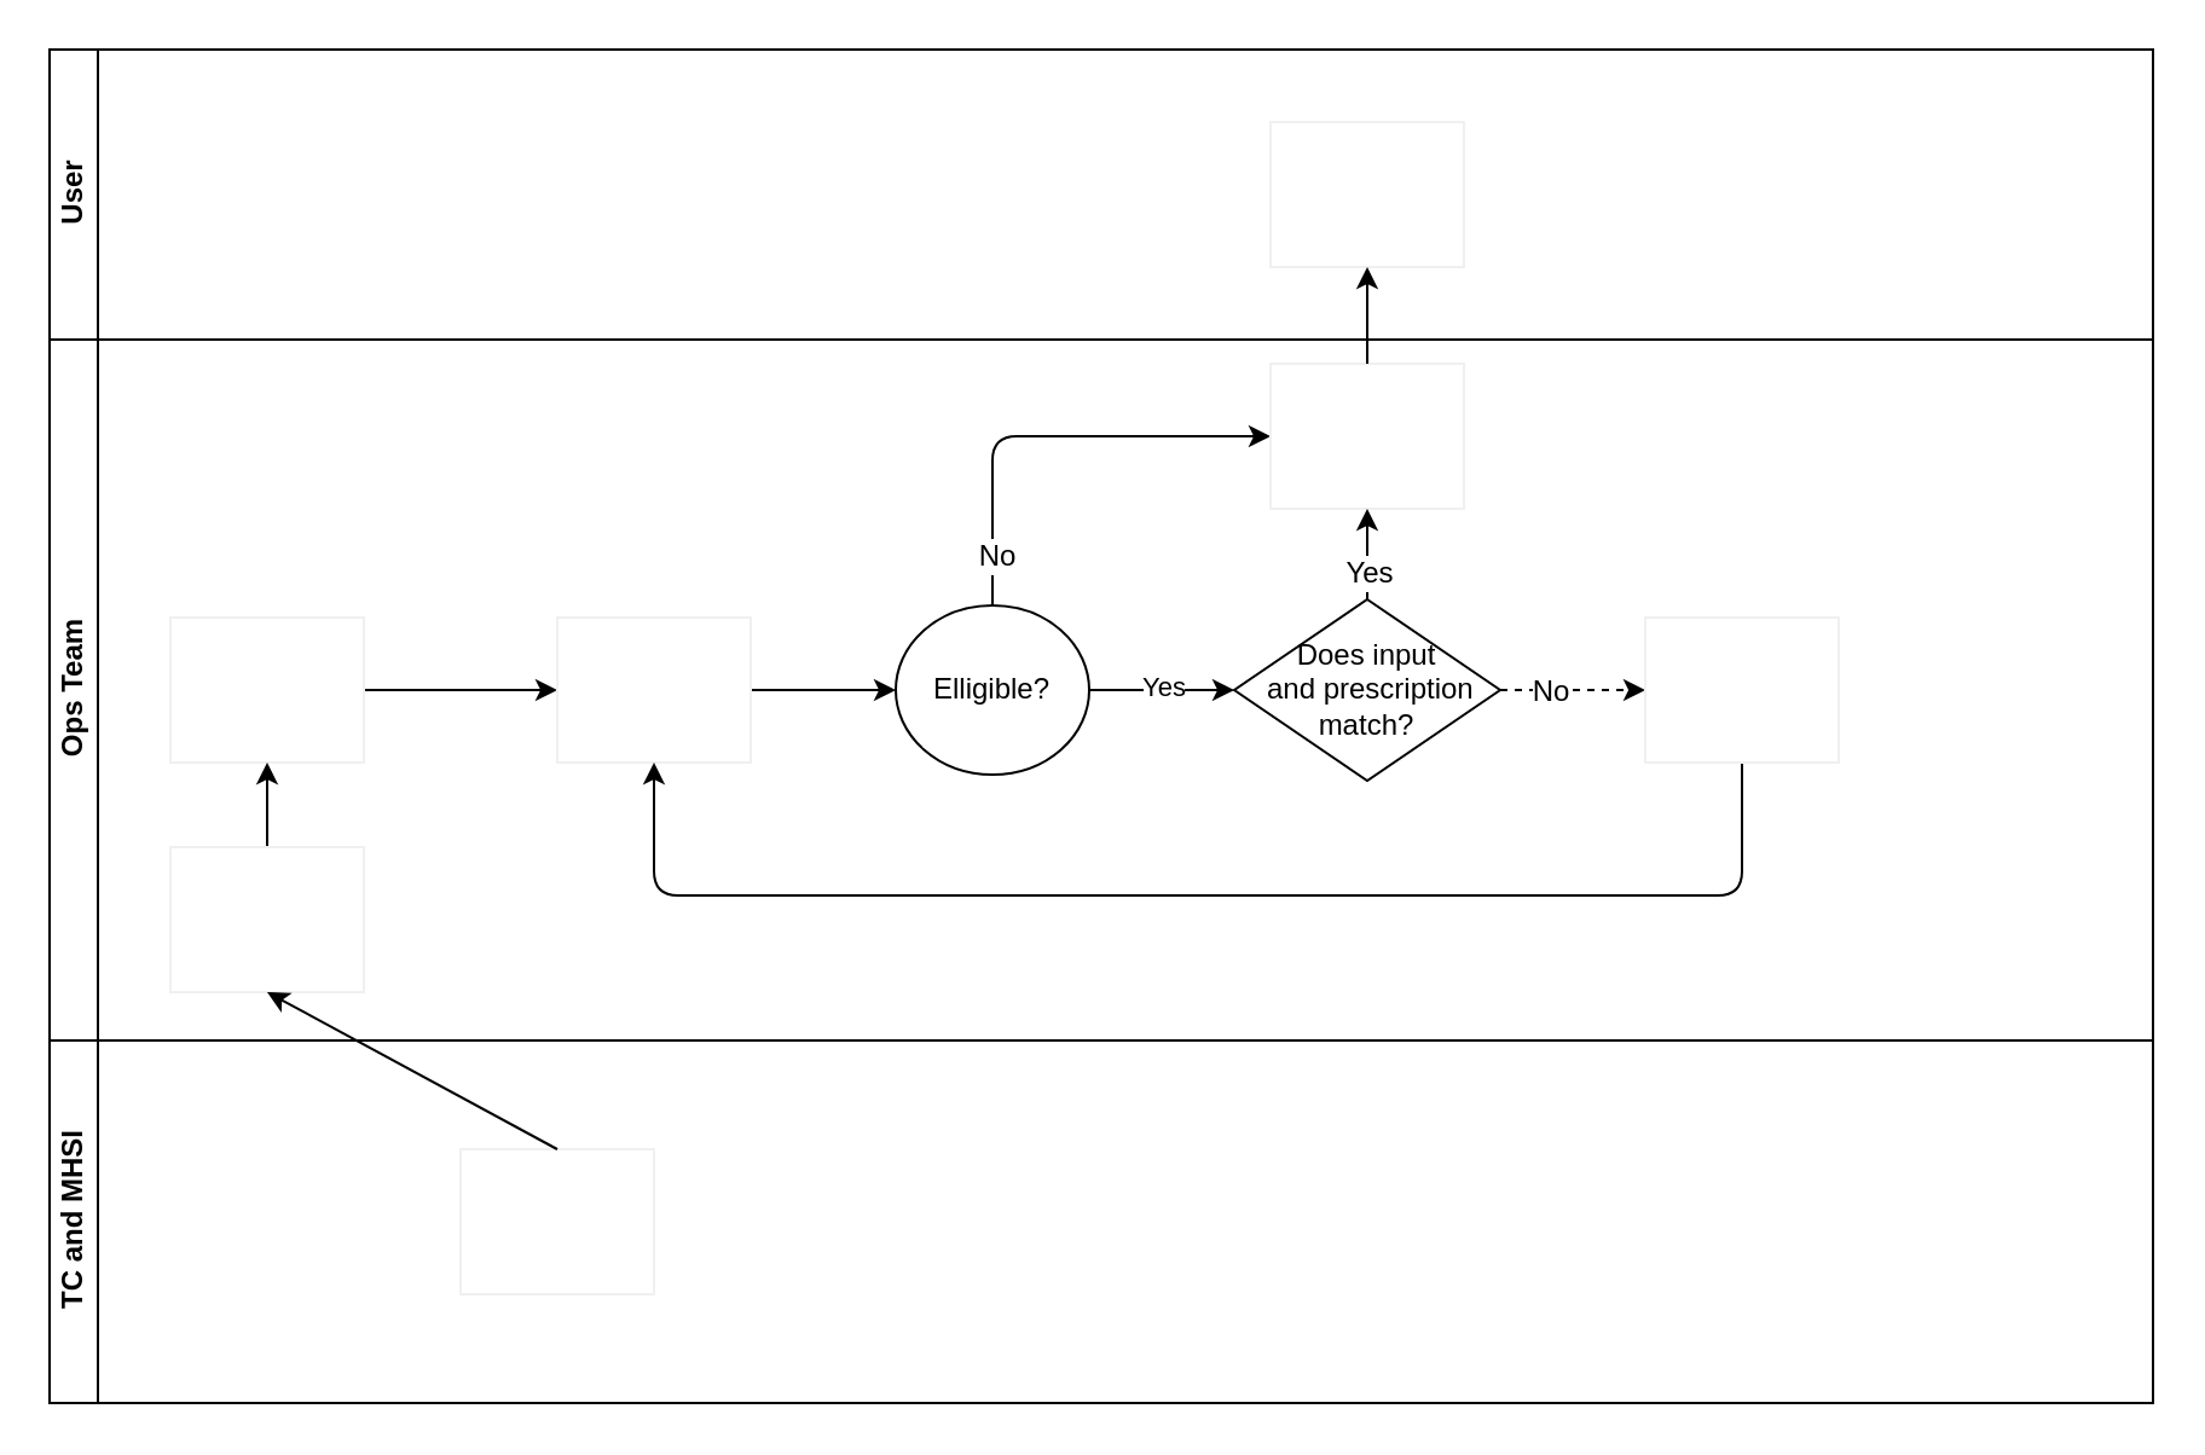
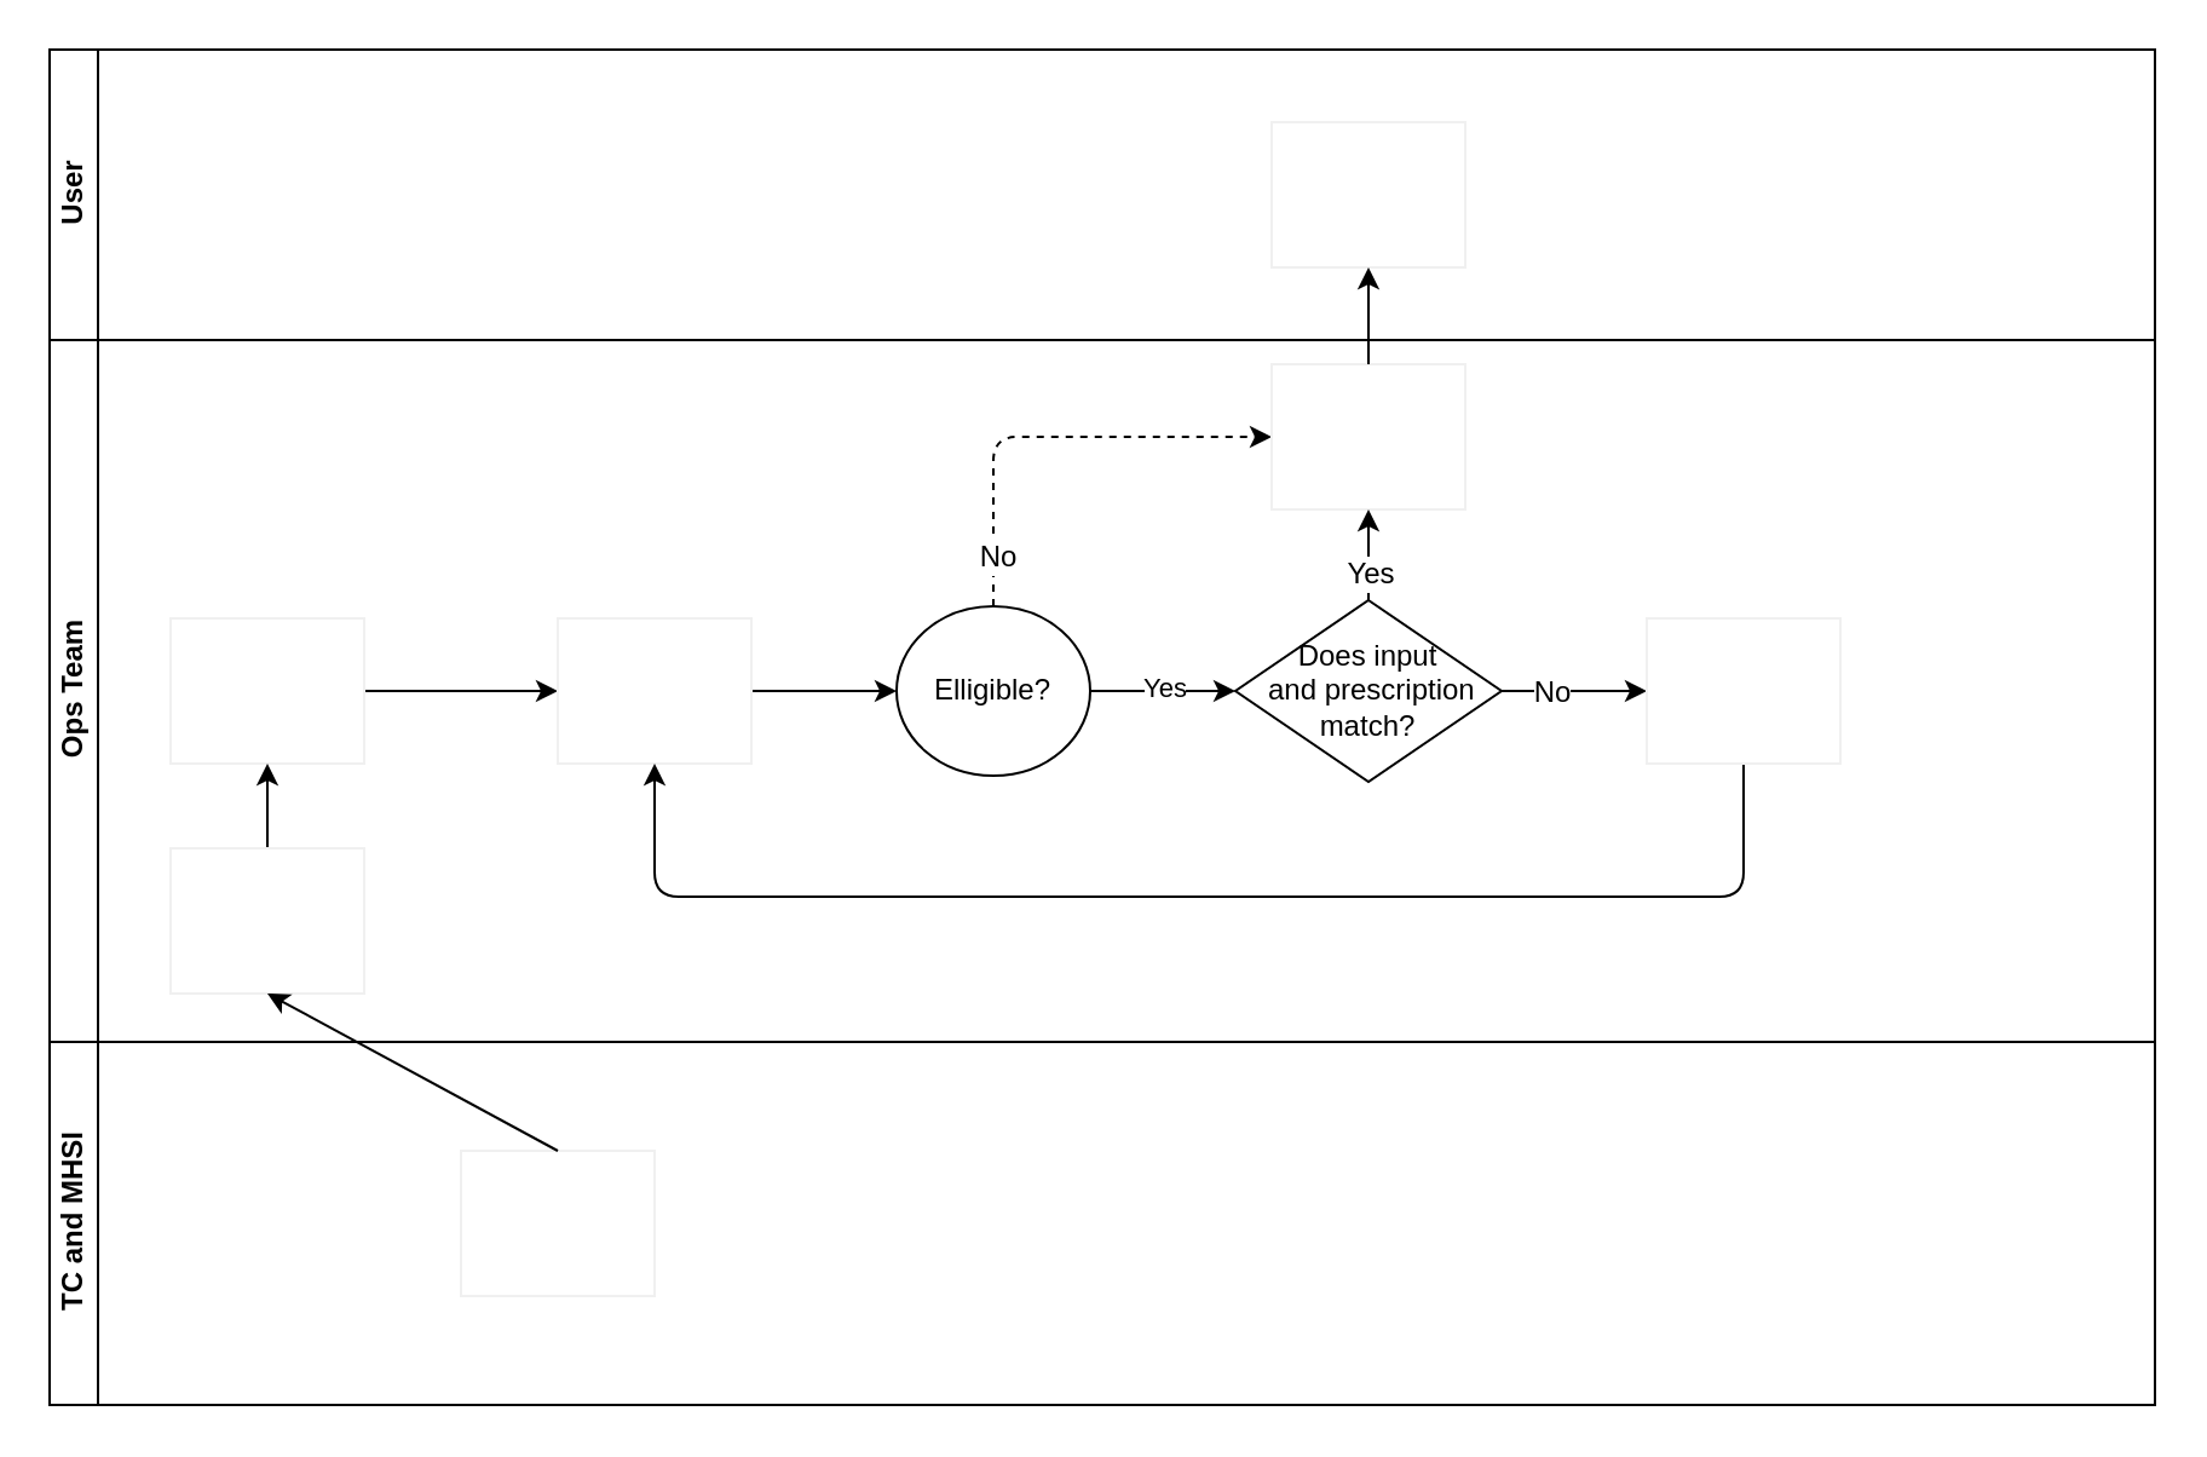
  <mxCell id="0" />
  <mxCell id="1" parent="0" />
  <mxCell id="2" value="" style="swimlane;html=1;childLayout=stackLayout;resizeParent=1;resizeParentMax=0;horizontal=0;startSize=0;horizontalStack=0;strokeColor=none;" vertex="1" parent="1"><mxGeometry x="20" y="20" width="870" height="560" as="geometry"><mxRectangle x="110" y="120" width="40" height="60" as="alternateBounds" /></mxGeometry></mxCell>
  <mxCell id="3" value="User" style="swimlane;html=1;startSize=20;horizontal=0;" vertex="1" parent="2"><mxGeometry width="870" height="120" as="geometry"><mxRectangle x="20" width="850" height="30" as="alternateBounds" /></mxGeometry></mxCell>
  <mxCell id="4" value="&lt;font color=&quot;#ffffff&quot;&gt;Receive Response&lt;/font&gt;" style="rounded=0;whiteSpace=wrap;html=1;fontFamily=Helvetica;fontSize=12;fontColor=#000000;align=center;strokeColor=#F0F0F0;" vertex="1" parent="3"><mxGeometry x="505" y="30" width="80" height="60" as="geometry" /></mxCell>
  <mxCell id="5" value="Ops Team" style="swimlane;html=1;startSize=20;horizontal=0;" vertex="1" parent="2"><mxGeometry y="120" width="870" height="290" as="geometry" /></mxCell>
  <mxCell id="6" style="edgeStyle=orthogonalEdgeStyle;rounded=0;orthogonalLoop=1;jettySize=auto;html=1;exitX=1;exitY=0.5;exitDx=0;exitDy=0;entryX=0;entryY=0.5;entryDx=0;entryDy=0;" edge="1" parent="5" source="7" target="9"><mxGeometry relative="1" as="geometry" /></mxCell>
  <mxCell id="7" value="&lt;font color=&quot;#ffffff&quot;&gt;Verifies enrollment via tickets in AirTable&lt;/font&gt;" style="rounded=0;whiteSpace=wrap;html=1;fontFamily=Helvetica;fontSize=12;fontColor=#000000;align=center;strokeColor=#F0F0F0;" vertex="1" parent="5"><mxGeometry x="50" y="115" width="80" height="60" as="geometry" /></mxCell>
  <mxCell id="8" style="edgeStyle=orthogonalEdgeStyle;rounded=0;orthogonalLoop=1;jettySize=auto;html=1;exitX=1;exitY=0.5;exitDx=0;exitDy=0;entryX=0;entryY=0.5;entryDx=0;entryDy=0;" edge="1" parent="5" source="9" target="14"><mxGeometry relative="1" as="geometry"><mxPoint x="370" y="105" as="targetPoint" /></mxGeometry></mxCell>
  <mxCell id="9" value="&lt;font color=&quot;#ffffff&quot;&gt;Ticket will go through Auditing&lt;/font&gt;" style="rounded=0;whiteSpace=wrap;html=1;fontFamily=Helvetica;fontSize=12;fontColor=#000000;align=center;strokeColor=#F0F0F0;" vertex="1" parent="5"><mxGeometry x="210" y="115" width="80" height="60" as="geometry" /></mxCell>
  <mxCell id="10" style="edgeStyle=none;html=1;exitX=1;exitY=0.5;exitDx=0;exitDy=0;entryX=0;entryY=0.5;entryDx=0;entryDy=0;" edge="1" parent="5" source="14" target="22"><mxGeometry relative="1" as="geometry"><mxPoint x="530" y="120" as="targetPoint" /></mxGeometry></mxCell>
  <mxCell id="11" value="Yes" style="edgeLabel;html=1;align=center;verticalAlign=middle;resizable=0;points=[];" vertex="1" connectable="0" parent="10"><mxGeometry x="0.005" y="2" relative="1" as="geometry"><mxPoint as="offset" /></mxGeometry></mxCell>
- <mxCell id="12" style="edgeStyle=orthogonalEdgeStyle;html=1;exitX=0.5;exitY=0;exitDx=0;exitDy=0;entryX=0;entryY=0.5;entryDx=0;entryDy=0;fontSize=12;" edge="1" parent="5" source="14" target="17"><mxGeometry relative="1" as="geometry" /></mxCell>
+ <mxCell id="12" style="edgeStyle=orthogonalEdgeStyle;html=1;exitX=0.5;exitY=0;exitDx=0;exitDy=0;entryX=0;entryY=0.5;entryDx=0;entryDy=0;fontSize=12;dashed=1;" edge="1" parent="5" source="14" target="17"><mxGeometry relative="1" as="geometry" /></mxCell>
  <mxCell id="13" value="No" style="edgeLabel;html=1;align=center;verticalAlign=middle;resizable=0;points=[];fontSize=12;" vertex="1" connectable="0" parent="12"><mxGeometry x="-0.77" y="-1" relative="1" as="geometry"><mxPoint as="offset" /></mxGeometry></mxCell>
  <mxCell id="14" value="Elligible?" style="ellipse;whiteSpace=wrap;html=1;" vertex="1" parent="5"><mxGeometry x="350" y="110" width="80" height="70" as="geometry" /></mxCell>
  <mxCell id="15" style="edgeStyle=none;html=1;exitX=0.5;exitY=0;exitDx=0;exitDy=0;entryX=0.5;entryY=1;entryDx=0;entryDy=0;" edge="1" parent="5" source="16" target="7"><mxGeometry relative="1" as="geometry" /></mxCell>
  <mxCell id="16" value="&lt;font color=&quot;#ffffff&quot;&gt;Convert CSV to Tickets&lt;/font&gt;" style="rounded=0;whiteSpace=wrap;html=1;fontFamily=Helvetica;fontSize=12;fontColor=#000000;align=center;shadow=0;glass=0;strokeColor=#F0F0F0;" vertex="1" parent="5"><mxGeometry x="50" y="210" width="80" height="60" as="geometry" /></mxCell>
  <mxCell id="17" value="&lt;font color=&quot;#ffffff&quot;&gt;Send Response via SMS&lt;/font&gt;" style="rounded=0;whiteSpace=wrap;html=1;fontFamily=Helvetica;fontSize=12;fontColor=#000000;align=center;strokeColor=#F0F0F0;" vertex="1" parent="5"><mxGeometry x="505" y="10" width="80" height="60" as="geometry" /></mxCell>
  <mxCell id="18" style="edgeStyle=none;html=1;exitX=0.5;exitY=0;exitDx=0;exitDy=0;entryX=0.5;entryY=1;entryDx=0;entryDy=0;fontSize=12;" edge="1" parent="5" source="22" target="17"><mxGeometry relative="1" as="geometry" /></mxCell>
  <mxCell id="19" value="Yes" style="edgeLabel;html=1;align=center;verticalAlign=middle;resizable=0;points=[];fontSize=12;" vertex="1" connectable="0" parent="18"><mxGeometry x="-0.405" relative="1" as="geometry"><mxPoint as="offset" /></mxGeometry></mxCell>
- <mxCell id="20" style="edgeStyle=none;html=1;exitX=1;exitY=0.5;exitDx=0;exitDy=0;entryX=0;entryY=0.5;entryDx=0;entryDy=0;fontSize=12;dashed=1;" edge="1" parent="5" source="22" target="24"><mxGeometry relative="1" as="geometry" /></mxCell>
+ <mxCell id="20" style="edgeStyle=none;html=1;exitX=1;exitY=0.5;exitDx=0;exitDy=0;entryX=0;entryY=0.5;entryDx=0;entryDy=0;fontSize=12;" edge="1" parent="5" source="22" target="24"><mxGeometry relative="1" as="geometry" /></mxCell>
  <mxCell id="21" value="No" style="edgeLabel;html=1;align=center;verticalAlign=middle;resizable=0;points=[];fontSize=12;" vertex="1" connectable="0" parent="20"><mxGeometry x="-0.333" relative="1" as="geometry"><mxPoint as="offset" /></mxGeometry></mxCell>
  <mxCell id="22" value="Does input&lt;br&gt;&amp;nbsp;and prescription &lt;br&gt;match?" style="rhombus;whiteSpace=wrap;html=1;" vertex="1" parent="5"><mxGeometry x="490" y="107.5" width="110" height="75" as="geometry" /></mxCell>
  <mxCell id="23" style="edgeStyle=orthogonalEdgeStyle;html=1;exitX=0.5;exitY=1;exitDx=0;exitDy=0;entryX=0.5;entryY=1;entryDx=0;entryDy=0;fontSize=12;" edge="1" parent="5" source="24" target="9"><mxGeometry relative="1" as="geometry"><Array as="points"><mxPoint x="700" y="230" /><mxPoint x="250" y="230" /></Array></mxGeometry></mxCell>
  <mxCell id="24" value="&lt;font color=&quot;#ffffff&quot;&gt;Modify Medicines&amp;nbsp;&lt;/font&gt;" style="rounded=0;whiteSpace=wrap;html=1;fontFamily=Helvetica;fontSize=12;fontColor=#000000;align=center;strokeColor=#F0F0F0;" vertex="1" parent="5"><mxGeometry x="660" y="115" width="80" height="60" as="geometry" /></mxCell>
  <mxCell id="25" value="TC and MHSI" style="swimlane;html=1;startSize=20;horizontal=0;" vertex="1" parent="2"><mxGeometry y="410" width="870" height="150" as="geometry" /></mxCell>
  <mxCell id="26" value="&lt;font color=&quot;#ffffff&quot;&gt;Submits CSV File&lt;/font&gt;" style="rounded=0;whiteSpace=wrap;html=1;fontFamily=Helvetica;fontSize=12;fontColor=#000000;align=center;shadow=0;glass=0;strokeColor=#F0F0F0;" vertex="1" parent="25"><mxGeometry x="170" y="45" width="80" height="60" as="geometry" /></mxCell>
  <mxCell id="27" style="edgeStyle=none;html=1;exitX=0.5;exitY=0;exitDx=0;exitDy=0;entryX=0.5;entryY=1;entryDx=0;entryDy=0;" edge="1" parent="2" source="26" target="16"><mxGeometry relative="1" as="geometry" /></mxCell>
  <mxCell id="28" style="edgeStyle=none;html=1;exitX=0.5;exitY=0;exitDx=0;exitDy=0;entryX=0.5;entryY=1;entryDx=0;entryDy=0;fontSize=12;" edge="1" parent="2" source="17" target="4"><mxGeometry relative="1" as="geometry" /></mxCell>
